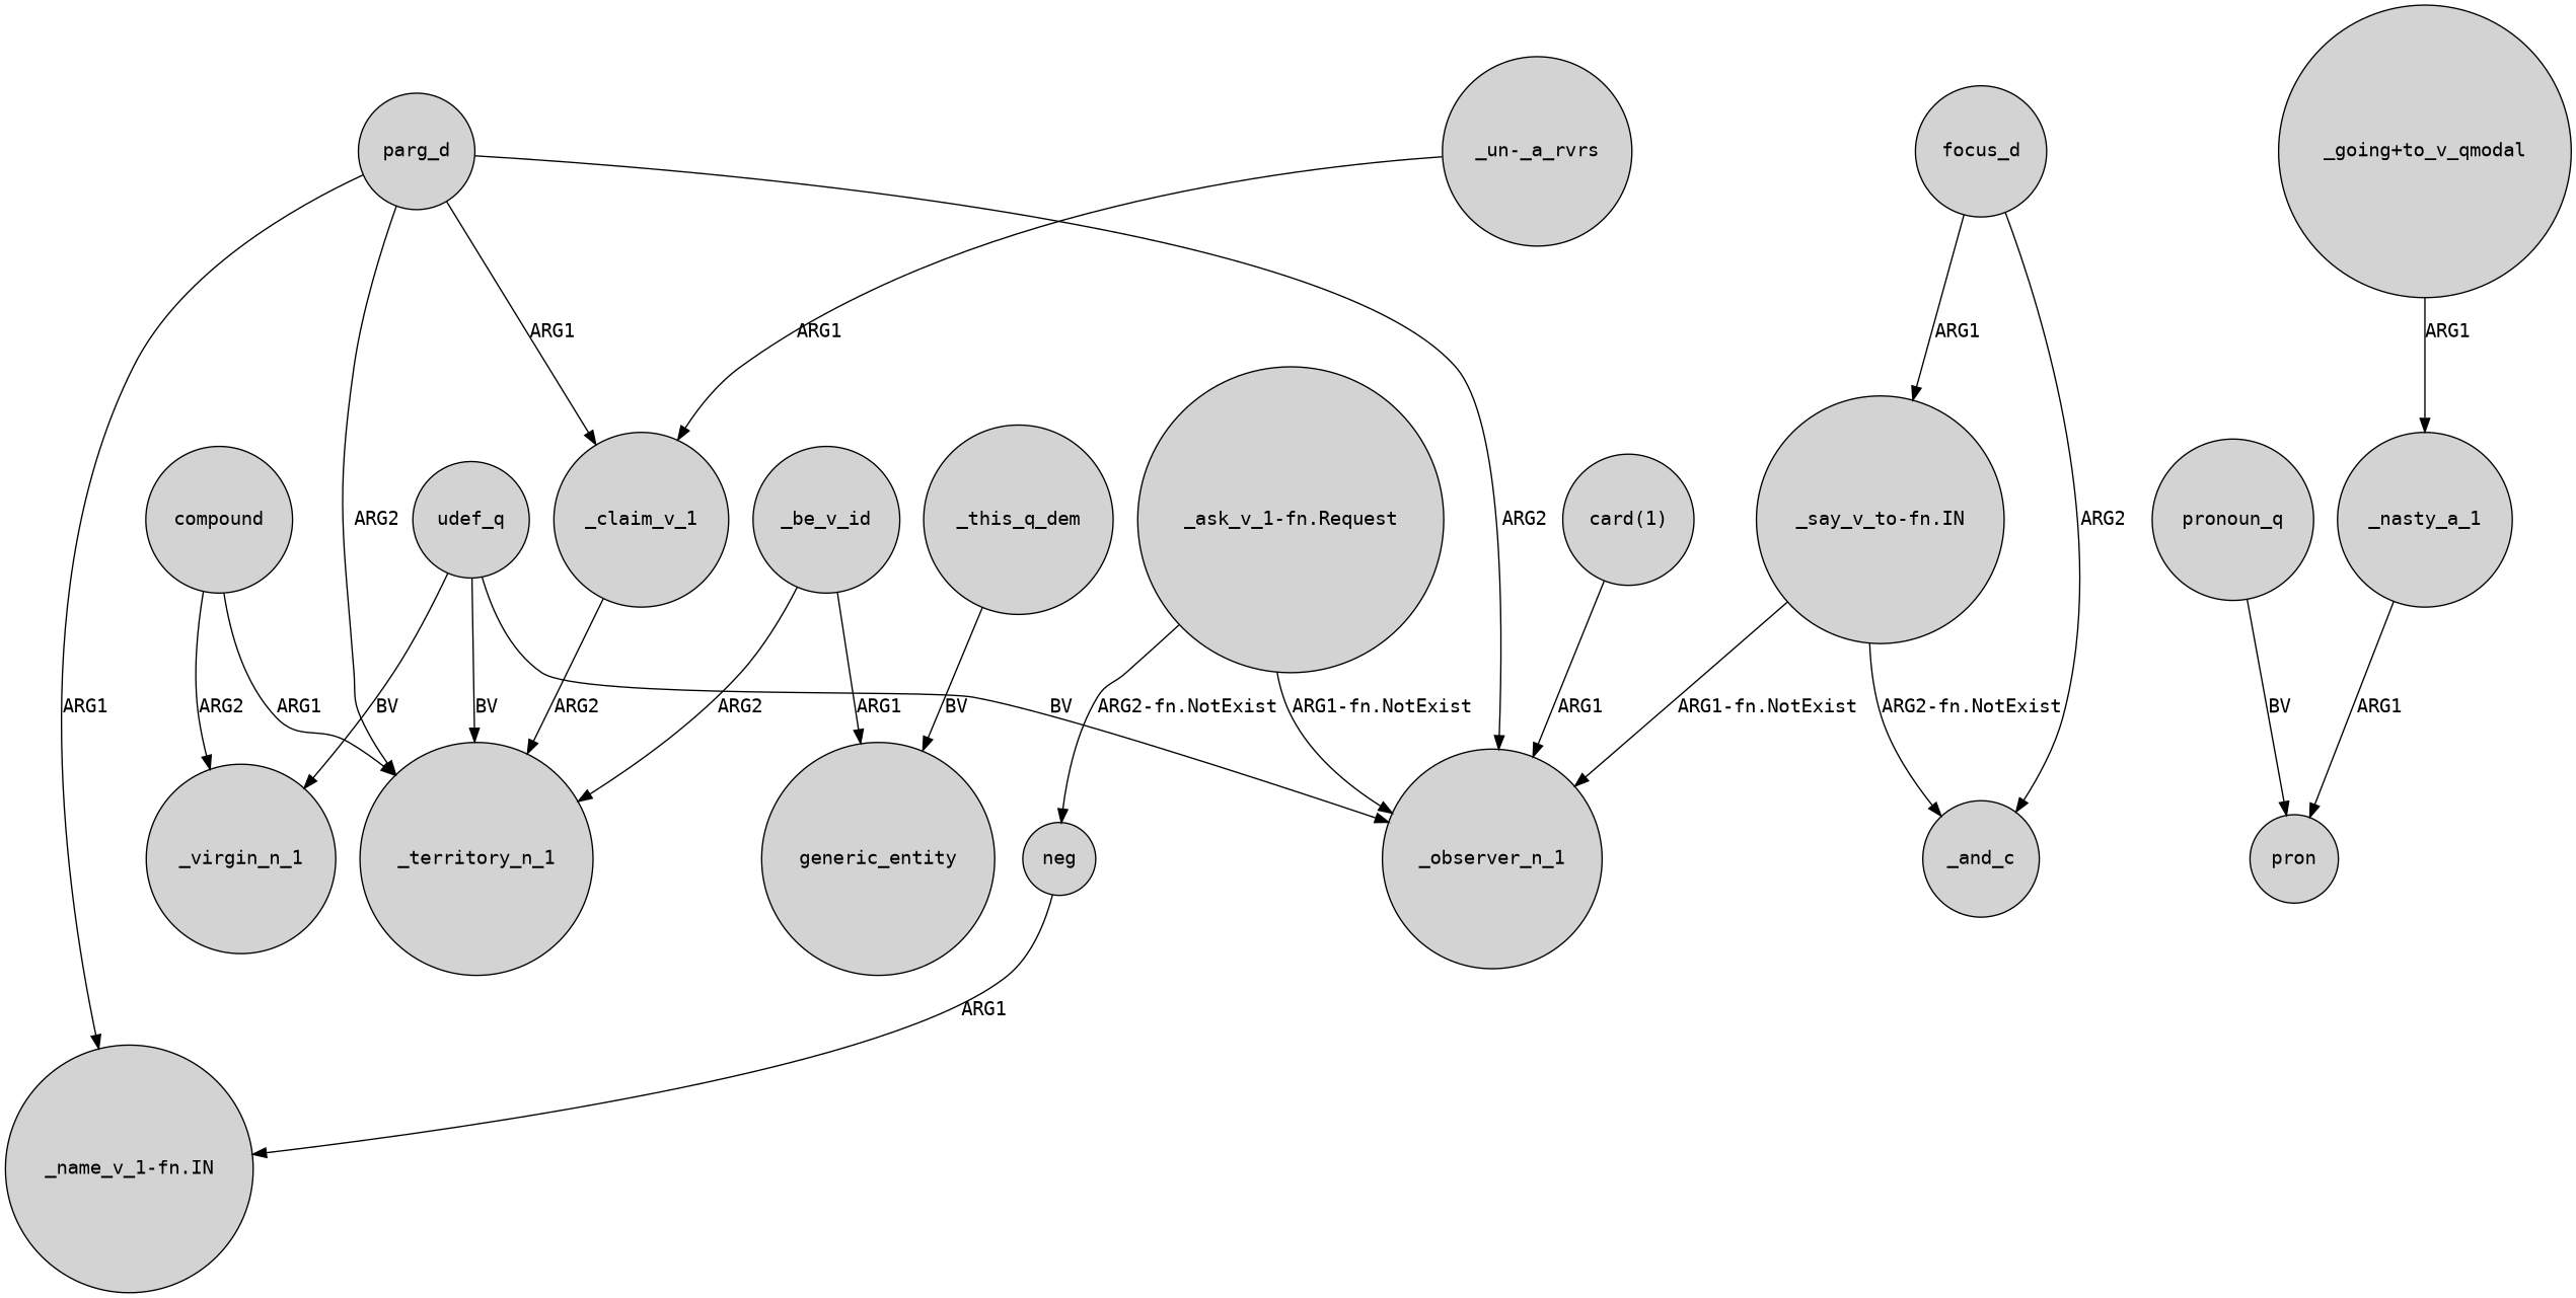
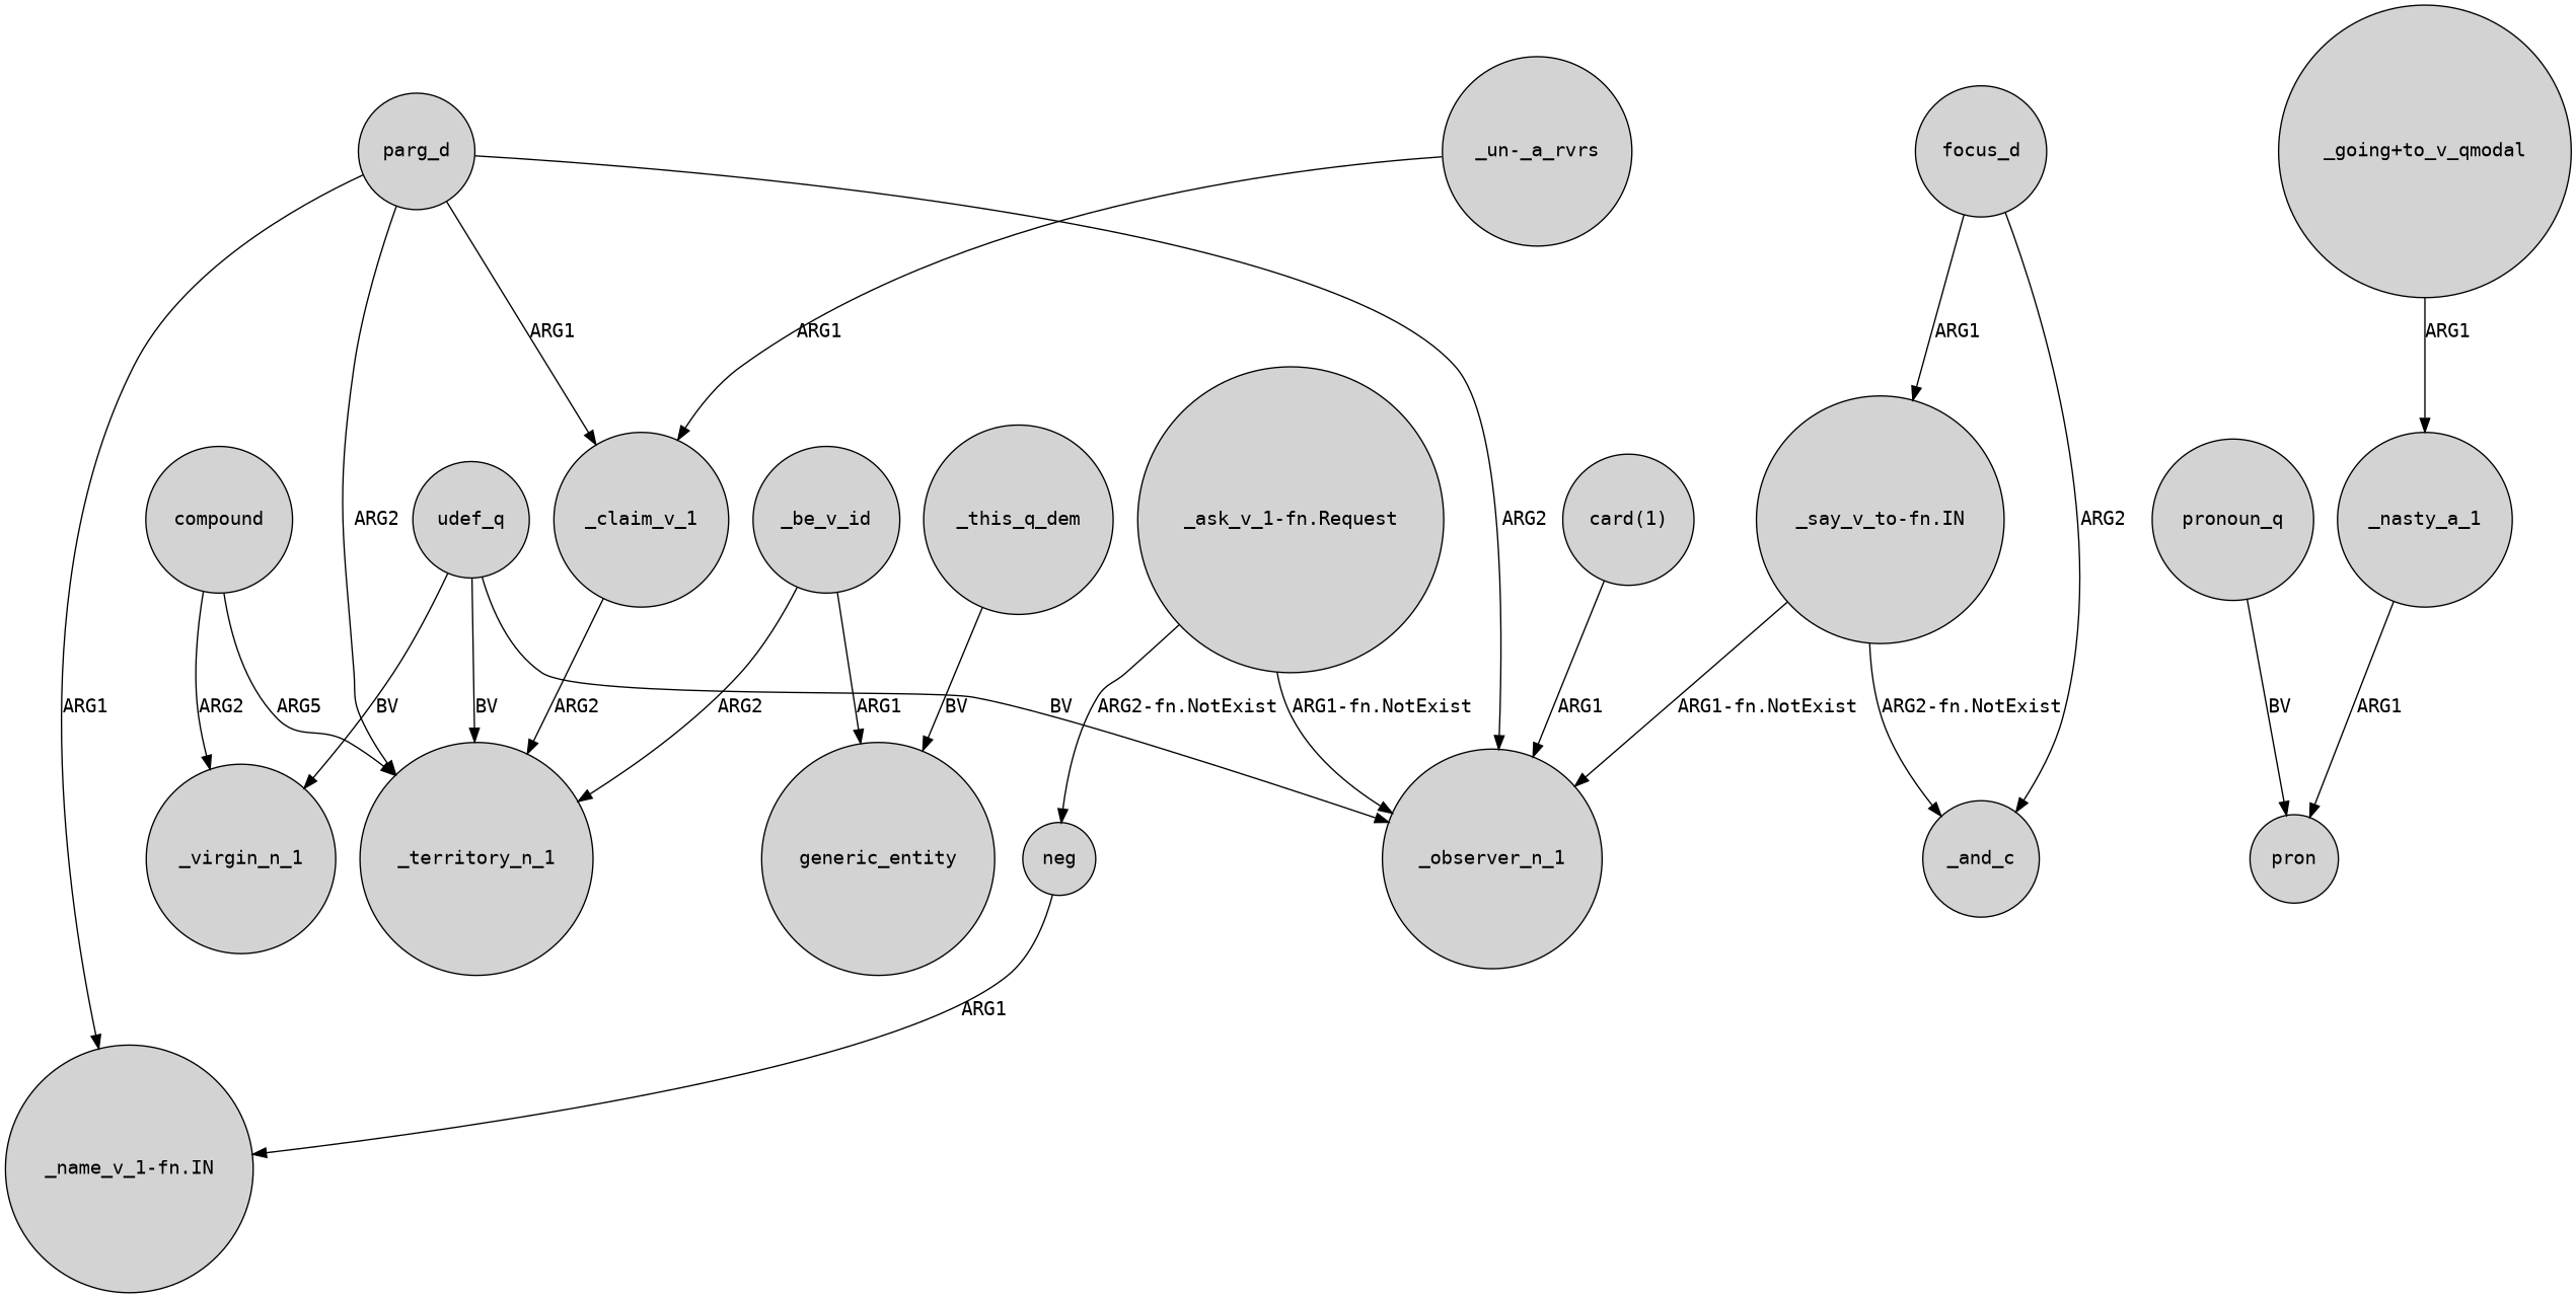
  digraph {
    fontname="DejaVu Sans Mono"
    node [fontname="DejaVu Sans Mono" shape=circle style=filled]
    edge [fontname="DejaVu Sans Mono"]
    "_un-_a_rvrs"
    _claim_v_1
    _territory_n_1
    parg_d
    _observer_n_1
    "_name_v_1-fn.IN"
    "_say_v_to-fn.IN"
    _and_c
    "_ask_v_1-fn.Request"
    neg
    "card(1)"
    compound
    _virgin_n_1
    _be_v_id
    generic_entity
    _nasty_a_1
    pron
    udef_q
    focus_d
    "_going+to_v_qmodal"
    pronoun_q
    _this_q_dem
    "_un-_a_rvrs" -> _claim_v_1 [label=ARG1]
    _claim_v_1 -> _territory_n_1 [label=ARG2]
    parg_d -> _claim_v_1 [label=ARG1]
    parg_d -> _territory_n_1 [label=ARG2]
    parg_d -> _observer_n_1 [label=ARG2]
    parg_d -> "_name_v_1-fn.IN" [label=ARG1]
    "_say_v_to-fn.IN" -> _observer_n_1 [label="ARG1-fn.NotExist"]
    "_say_v_to-fn.IN" -> _and_c [label="ARG2-fn.NotExist"]
    "_ask_v_1-fn.Request" -> _observer_n_1 [label="ARG1-fn.NotExist"]
    "_ask_v_1-fn.Request" -> neg [label="ARG2-fn.NotExist"]
    neg -> "_name_v_1-fn.IN" [label=ARG1]
    "card(1)" -> _observer_n_1 [label=ARG1]
-   compound -> _territory_n_1 [label=ARG1]
+   compound -> _territory_n_1 [label=ARG5]
    compound -> _virgin_n_1 [label=ARG2]
    _be_v_id -> _territory_n_1 [label=ARG2]
    _be_v_id -> generic_entity [label=ARG1]
    _nasty_a_1 -> pron [label=ARG1]
    udef_q -> _territory_n_1 [label=BV]
    udef_q -> _observer_n_1 [label=BV]
    udef_q -> _virgin_n_1 [label=BV]
    focus_d -> "_say_v_to-fn.IN" [label=ARG1]
    focus_d -> _and_c [label=ARG2]
    "_going+to_v_qmodal" -> _nasty_a_1 [label=ARG1]
    pronoun_q -> pron [label=BV]
    _this_q_dem -> generic_entity [label=BV]
  }
